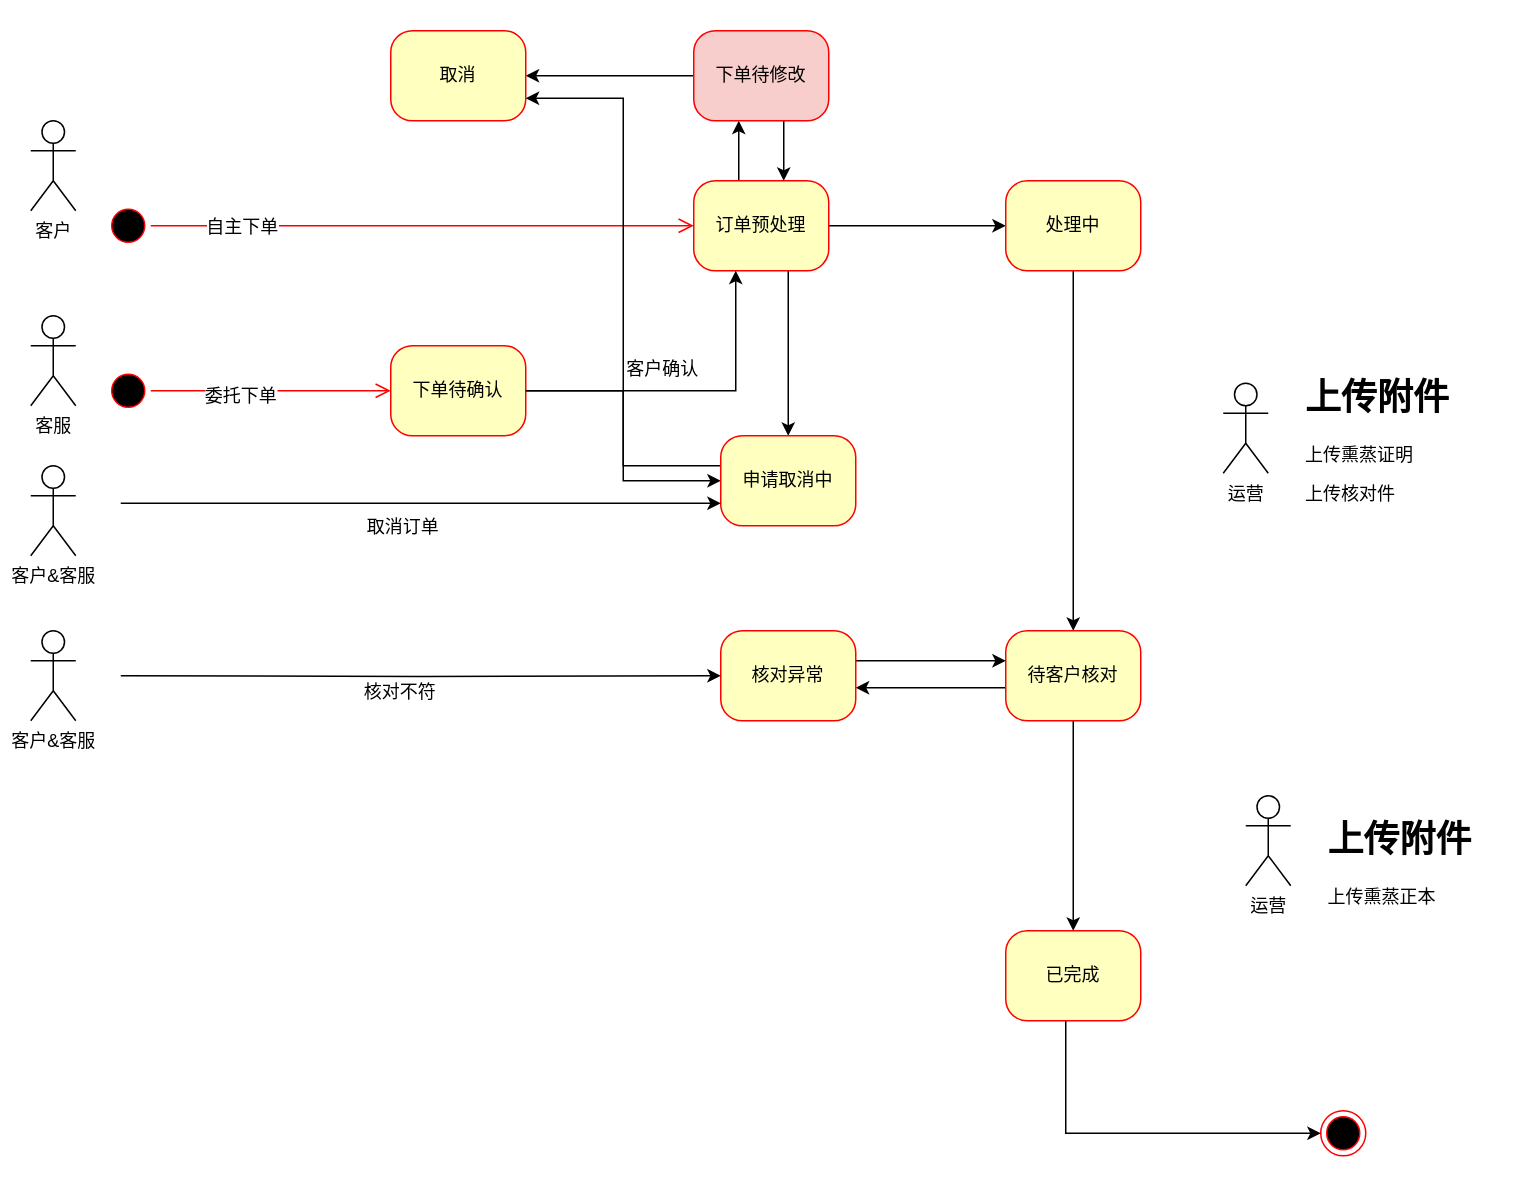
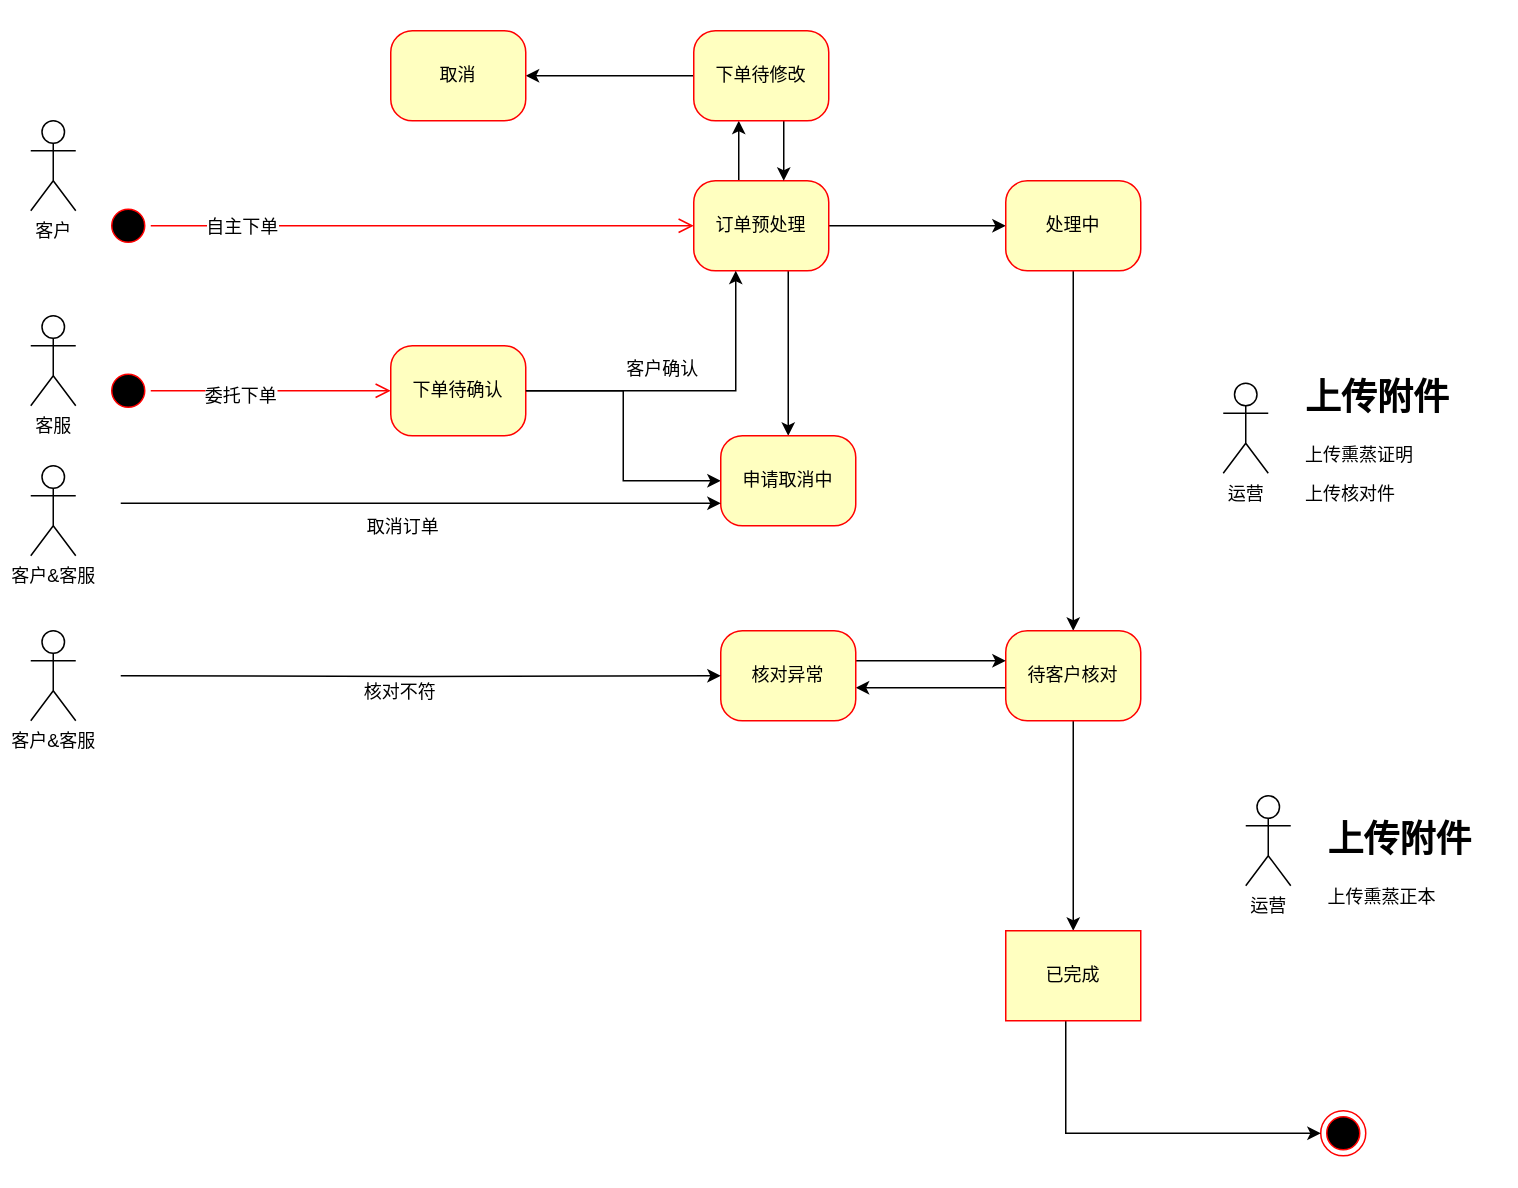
  <mxCell id="0" />
  <mxCell id="1" parent="0" />
  <mxCell id="2" value="d" style="ellipse;html=1;shape=startState;fillColor=#000000;strokeColor=#ff0000;rounded=1;shadow=0;comic=0;labelBackgroundColor=none;fontFamily=Verdana;fontSize=12;fontColor=#000000;align=center;direction=south;" parent="1" vertex="1"><mxGeometry x="70" y="135" width="30" height="30" as="geometry" /></mxCell>
  <mxCell id="3" style="edgeStyle=orthogonalEdgeStyle;rounded=0;orthogonalLoop=1;jettySize=auto;html=1;" edge="1" parent="1" source="6" target="19"><mxGeometry relative="1" as="geometry"><Array as="points"><mxPoint x="492" y="100" /><mxPoint x="492" y="100" /></Array></mxGeometry></mxCell>
  <mxCell id="4" style="edgeStyle=orthogonalEdgeStyle;rounded=0;orthogonalLoop=1;jettySize=auto;html=1;" edge="1" parent="1" source="6" target="21"><mxGeometry relative="1" as="geometry" /></mxCell>
  <mxCell id="5" style="edgeStyle=orthogonalEdgeStyle;rounded=0;orthogonalLoop=1;jettySize=auto;html=1;entryX=0.5;entryY=0;entryDx=0;entryDy=0;" edge="1" parent="1" source="6" target="36"><mxGeometry relative="1" as="geometry"><Array as="points"><mxPoint x="525" y="210" /><mxPoint x="525" y="210" /></Array></mxGeometry></mxCell>
  <mxCell id="6" value="订单预处理" style="rounded=1;whiteSpace=wrap;html=1;arcSize=24;fillColor=#ffffc0;strokeColor=#ff0000;shadow=0;comic=0;labelBackgroundColor=none;fontFamily=Verdana;fontSize=12;fontColor=#000000;align=center;" parent="1" vertex="1"><mxGeometry x="462" y="120" width="90" height="60" as="geometry" /></mxCell>
  <mxCell id="7" style="edgeStyle=orthogonalEdgeStyle;html=1;labelBackgroundColor=none;endArrow=open;endSize=8;strokeColor=#ff0000;fontFamily=Verdana;fontSize=12;align=left;" parent="1" source="2" target="6" edge="1"><mxGeometry relative="1" as="geometry" /></mxCell>
  <mxCell id="8" value="自主下单" style="text;html=1;align=center;verticalAlign=middle;resizable=0;points=[];labelBackgroundColor=#ffffff;" vertex="1" connectable="0" parent="7"><mxGeometry x="-0.267" y="2" relative="1" as="geometry"><mxPoint x="-73" y="2" as="offset" /></mxGeometry></mxCell>
  <mxCell id="9" value="" style="ellipse;html=1;shape=endState;fillColor=#000000;strokeColor=#ff0000;" vertex="1" parent="1"><mxGeometry x="880" y="740" width="30" height="30" as="geometry" /></mxCell>
  <mxCell id="10" value="" style="ellipse;html=1;shape=startState;fillColor=#000000;strokeColor=#ff0000;rounded=1;shadow=0;comic=0;labelBackgroundColor=none;fontFamily=Verdana;fontSize=12;fontColor=#000000;align=center;direction=south;" vertex="1" parent="1"><mxGeometry x="70" y="245" width="30" height="30" as="geometry" /></mxCell>
  <mxCell id="11" style="edgeStyle=orthogonalEdgeStyle;rounded=0;orthogonalLoop=1;jettySize=auto;html=1;" edge="1" parent="1" source="12" target="36"><mxGeometry relative="1" as="geometry" /></mxCell>
  <mxCell id="12" value="下单待确认" style="rounded=1;whiteSpace=wrap;html=1;arcSize=24;fillColor=#ffffc0;strokeColor=#ff0000;shadow=0;comic=0;labelBackgroundColor=none;fontFamily=Verdana;fontSize=12;fontColor=#000000;align=center;" vertex="1" parent="1"><mxGeometry x="260" y="230" width="90" height="60" as="geometry" /></mxCell>
  <mxCell id="13" style="edgeStyle=orthogonalEdgeStyle;html=1;labelBackgroundColor=none;endArrow=open;endSize=8;strokeColor=#ff0000;fontFamily=Verdana;fontSize=12;align=left;" edge="1" parent="1" source="10" target="12"><mxGeometry relative="1" as="geometry" /></mxCell>
  <mxCell id="14" value="委托下单" style="text;html=1;align=center;verticalAlign=middle;resizable=0;points=[];labelBackgroundColor=#ffffff;" vertex="1" connectable="0" parent="13"><mxGeometry x="-0.267" y="-3" relative="1" as="geometry"><mxPoint as="offset" /></mxGeometry></mxCell>
  <mxCell id="15" style="edgeStyle=orthogonalEdgeStyle;rounded=0;orthogonalLoop=1;jettySize=auto;html=1;" edge="1" parent="1" source="12" target="6"><mxGeometry relative="1" as="geometry"><mxPoint x="470" y="260" as="sourcePoint" /><Array as="points"><mxPoint x="490" y="260" /></Array></mxGeometry></mxCell>
  <mxCell id="16" value="客户确认" style="text;html=1;align=center;verticalAlign=middle;resizable=0;points=[];labelBackgroundColor=#ffffff;" vertex="1" connectable="0" parent="15"><mxGeometry x="-0.03" y="4" relative="1" as="geometry"><mxPoint x="-17" y="-11" as="offset" /></mxGeometry></mxCell>
  <mxCell id="17" style="edgeStyle=orthogonalEdgeStyle;rounded=0;orthogonalLoop=1;jettySize=auto;html=1;" edge="1" parent="1" source="19"><mxGeometry relative="1" as="geometry"><mxPoint x="522" y="120" as="targetPoint" /><Array as="points"><mxPoint x="522" y="120" /></Array></mxGeometry></mxCell>
  <mxCell id="18" style="edgeStyle=orthogonalEdgeStyle;rounded=0;orthogonalLoop=1;jettySize=auto;html=1;" edge="1" parent="1" source="19" target="34"><mxGeometry relative="1" as="geometry" /></mxCell>
- <mxCell id="19" value="下单待修改" style="rounded=1;whiteSpace=wrap;html=1;arcSize=24;fillColor=#f8cecc;strokeColor=#ff0000;shadow=0;comic=0;labelBackgroundColor=none;fontFamily=Verdana;fontSize=12;fontColor=#000000;align=center;" vertex="1" parent="1"><mxGeometry x="462" y="20" width="90" height="60" as="geometry" /></mxCell>
+ <mxCell id="19" value="下单待修改" style="rounded=1;whiteSpace=wrap;html=1;arcSize=24;fillColor=#ffffc0;strokeColor=#ff0000;shadow=0;comic=0;labelBackgroundColor=none;fontFamily=Verdana;fontSize=12;fontColor=#000000;align=center;" vertex="1" parent="1"><mxGeometry x="462" y="20" width="90" height="60" as="geometry" /></mxCell>
  <mxCell id="20" style="edgeStyle=orthogonalEdgeStyle;rounded=0;orthogonalLoop=1;jettySize=auto;html=1;" edge="1" parent="1" source="21" target="24"><mxGeometry relative="1" as="geometry" /></mxCell>
  <mxCell id="21" value="处理中" style="rounded=1;whiteSpace=wrap;html=1;arcSize=24;fillColor=#ffffc0;strokeColor=#ff0000;shadow=0;comic=0;labelBackgroundColor=none;fontFamily=Verdana;fontSize=12;fontColor=#000000;align=center;" vertex="1" parent="1"><mxGeometry x="670" y="120" width="90" height="60" as="geometry" /></mxCell>
  <mxCell id="22" style="edgeStyle=orthogonalEdgeStyle;rounded=0;orthogonalLoop=1;jettySize=auto;html=1;entryX=1;entryY=0.633;entryDx=0;entryDy=0;entryPerimeter=0;" edge="1" parent="1" source="24" target="29"><mxGeometry relative="1" as="geometry"><Array as="points"><mxPoint x="570" y="458" /><mxPoint x="570" y="458" /></Array></mxGeometry></mxCell>
  <mxCell id="23" style="edgeStyle=orthogonalEdgeStyle;rounded=0;orthogonalLoop=1;jettySize=auto;html=1;" edge="1" parent="1" source="24" target="33"><mxGeometry relative="1" as="geometry" /></mxCell>
  <mxCell id="24" value="待客户核对" style="rounded=1;whiteSpace=wrap;html=1;arcSize=24;fillColor=#ffffc0;strokeColor=#ff0000;shadow=0;comic=0;labelBackgroundColor=none;fontFamily=Verdana;fontSize=12;fontColor=#000000;align=center;" vertex="1" parent="1"><mxGeometry x="670" y="420" width="90" height="60" as="geometry" /></mxCell>
  <mxCell id="25" value="&lt;h1&gt;上传附件&lt;/h1&gt;&lt;p&gt;上传熏蒸证明&lt;/p&gt;&lt;p&gt;上传核对件&lt;/p&gt;" style="text;html=1;strokeColor=none;fillColor=none;spacing=5;spacingTop=-20;whiteSpace=wrap;overflow=hidden;rounded=0;" vertex="1" parent="1"><mxGeometry x="865" y="245" width="110" height="95" as="geometry" /></mxCell>
  <mxCell id="26" value="客户" style="shape=umlActor;verticalLabelPosition=bottom;labelBackgroundColor=#ffffff;verticalAlign=top;html=1;outlineConnect=0;" vertex="1" parent="1"><mxGeometry x="20" y="80" width="30" height="60" as="geometry" /></mxCell>
  <mxCell id="27" value="运营" style="shape=umlActor;verticalLabelPosition=bottom;labelBackgroundColor=#ffffff;verticalAlign=top;html=1;outlineConnect=0;" vertex="1" parent="1"><mxGeometry x="815" y="255" width="30" height="60" as="geometry" /></mxCell>
  <mxCell id="28" style="edgeStyle=orthogonalEdgeStyle;rounded=0;orthogonalLoop=1;jettySize=auto;html=1;" edge="1" parent="1" source="29" target="24"><mxGeometry relative="1" as="geometry"><Array as="points"><mxPoint x="620" y="440" /><mxPoint x="620" y="440" /></Array></mxGeometry></mxCell>
  <mxCell id="29" value="核对异常" style="rounded=1;whiteSpace=wrap;html=1;arcSize=24;fillColor=#ffffc0;strokeColor=#ff0000;shadow=0;comic=0;labelBackgroundColor=none;fontFamily=Verdana;fontSize=12;fontColor=#000000;align=center;" vertex="1" parent="1"><mxGeometry x="480" y="420" width="90" height="60" as="geometry" /></mxCell>
  <mxCell id="30" value="&lt;h1&gt;上传附件&lt;/h1&gt;&lt;p&gt;上传熏蒸正本&lt;/p&gt;" style="text;html=1;strokeColor=none;fillColor=none;spacing=5;spacingTop=-20;whiteSpace=wrap;overflow=hidden;rounded=0;" vertex="1" parent="1"><mxGeometry x="880" y="540" width="110" height="80" as="geometry" /></mxCell>
  <mxCell id="31" value="运营" style="shape=umlActor;verticalLabelPosition=bottom;labelBackgroundColor=#ffffff;verticalAlign=top;html=1;outlineConnect=0;" vertex="1" parent="1"><mxGeometry x="830" y="530" width="30" height="60" as="geometry" /></mxCell>
  <mxCell id="32" style="edgeStyle=orthogonalEdgeStyle;rounded=0;orthogonalLoop=1;jettySize=auto;html=1;" edge="1" parent="1" source="33" target="9"><mxGeometry relative="1" as="geometry"><Array as="points"><mxPoint x="710" y="755" /></Array></mxGeometry></mxCell>
- <mxCell id="33" value="已完成" style="rounded=1;whiteSpace=wrap;html=1;arcSize=24;fillColor=#ffffc0;strokeColor=#ff0000;shadow=0;comic=0;labelBackgroundColor=none;fontFamily=Verdana;fontSize=12;fontColor=#000000;align=center;" vertex="1" parent="1"><mxGeometry x="670" y="620" width="90" height="60" as="geometry" /></mxCell>
+ <mxCell id="33" value="已完成" style="whiteSpace=wrap;html=1;arcSize=24;fillColor=#ffffc0;strokeColor=#ff0000;shadow=0;comic=0;labelBackgroundColor=none;fontFamily=Verdana;fontSize=12;fontColor=#000000;align=center;rounded=0;" vertex="1" parent="1"><mxGeometry x="670" y="620" width="90" height="60" as="geometry" /></mxCell>
  <mxCell id="34" value="取消" style="rounded=1;whiteSpace=wrap;html=1;arcSize=24;fillColor=#ffffc0;strokeColor=#ff0000;shadow=0;comic=0;labelBackgroundColor=none;fontFamily=Verdana;fontSize=12;fontColor=#000000;align=center;" vertex="1" parent="1"><mxGeometry x="260" y="20" width="90" height="60" as="geometry" /></mxCell>
- <mxCell id="35" style="edgeStyle=orthogonalEdgeStyle;rounded=0;orthogonalLoop=1;jettySize=auto;html=1;entryX=1;entryY=0.75;entryDx=0;entryDy=0;" edge="1" parent="1" source="36" target="34"><mxGeometry relative="1" as="geometry"><Array as="points"><mxPoint x="415" y="310" /><mxPoint x="415" y="65" /></Array></mxGeometry></mxCell>
  <mxCell id="36" value="申请取消中" style="rounded=1;whiteSpace=wrap;html=1;arcSize=24;fillColor=#ffffc0;strokeColor=#ff0000;shadow=0;comic=0;labelBackgroundColor=none;fontFamily=Verdana;fontSize=12;fontColor=#000000;align=center;" vertex="1" parent="1"><mxGeometry x="480" y="290" width="90" height="60" as="geometry" /></mxCell>
  <mxCell id="37" value="客服" style="shape=umlActor;verticalLabelPosition=bottom;labelBackgroundColor=#ffffff;verticalAlign=top;html=1;outlineConnect=0;" vertex="1" parent="1"><mxGeometry x="20" y="210" width="30" height="60" as="geometry" /></mxCell>
  <mxCell id="38" style="edgeStyle=orthogonalEdgeStyle;rounded=0;orthogonalLoop=1;jettySize=auto;html=1;entryX=0;entryY=0.75;entryDx=0;entryDy=0;" edge="1" parent="1" target="36"><mxGeometry relative="1" as="geometry"><mxPoint x="80" y="335" as="sourcePoint" /><Array as="points"><mxPoint x="150" y="335" /><mxPoint x="150" y="335" /></Array></mxGeometry></mxCell>
  <mxCell id="39" value="取消订单" style="text;html=1;align=center;verticalAlign=middle;resizable=0;points=[];labelBackgroundColor=#ffffff;" vertex="1" connectable="0" parent="38"><mxGeometry x="-0.102" y="-3" relative="1" as="geometry"><mxPoint x="7" y="12" as="offset" /></mxGeometry></mxCell>
  <mxCell id="40" value="客户&amp;amp;客服" style="shape=umlActor;verticalLabelPosition=bottom;labelBackgroundColor=#ffffff;verticalAlign=top;html=1;outlineConnect=0;" vertex="1" parent="1"><mxGeometry x="20" y="310" width="30" height="60" as="geometry" /></mxCell>
  <mxCell id="41" style="edgeStyle=orthogonalEdgeStyle;rounded=0;orthogonalLoop=1;jettySize=auto;html=1;" edge="1" parent="1" target="29"><mxGeometry relative="1" as="geometry"><mxPoint x="80" y="450" as="sourcePoint" /></mxGeometry></mxCell>
  <mxCell id="42" value="核对不符" style="text;html=1;align=center;verticalAlign=middle;resizable=0;points=[];labelBackgroundColor=#ffffff;" vertex="1" connectable="0" parent="41"><mxGeometry x="-0.051" y="-4" relative="1" as="geometry"><mxPoint x="-4" y="6" as="offset" /></mxGeometry></mxCell>
  <mxCell id="43" value="客户&amp;amp;客服" style="shape=umlActor;verticalLabelPosition=bottom;labelBackgroundColor=#ffffff;verticalAlign=top;html=1;outlineConnect=0;" vertex="1" parent="1"><mxGeometry x="20" y="420" width="30" height="60" as="geometry" /></mxCell>
